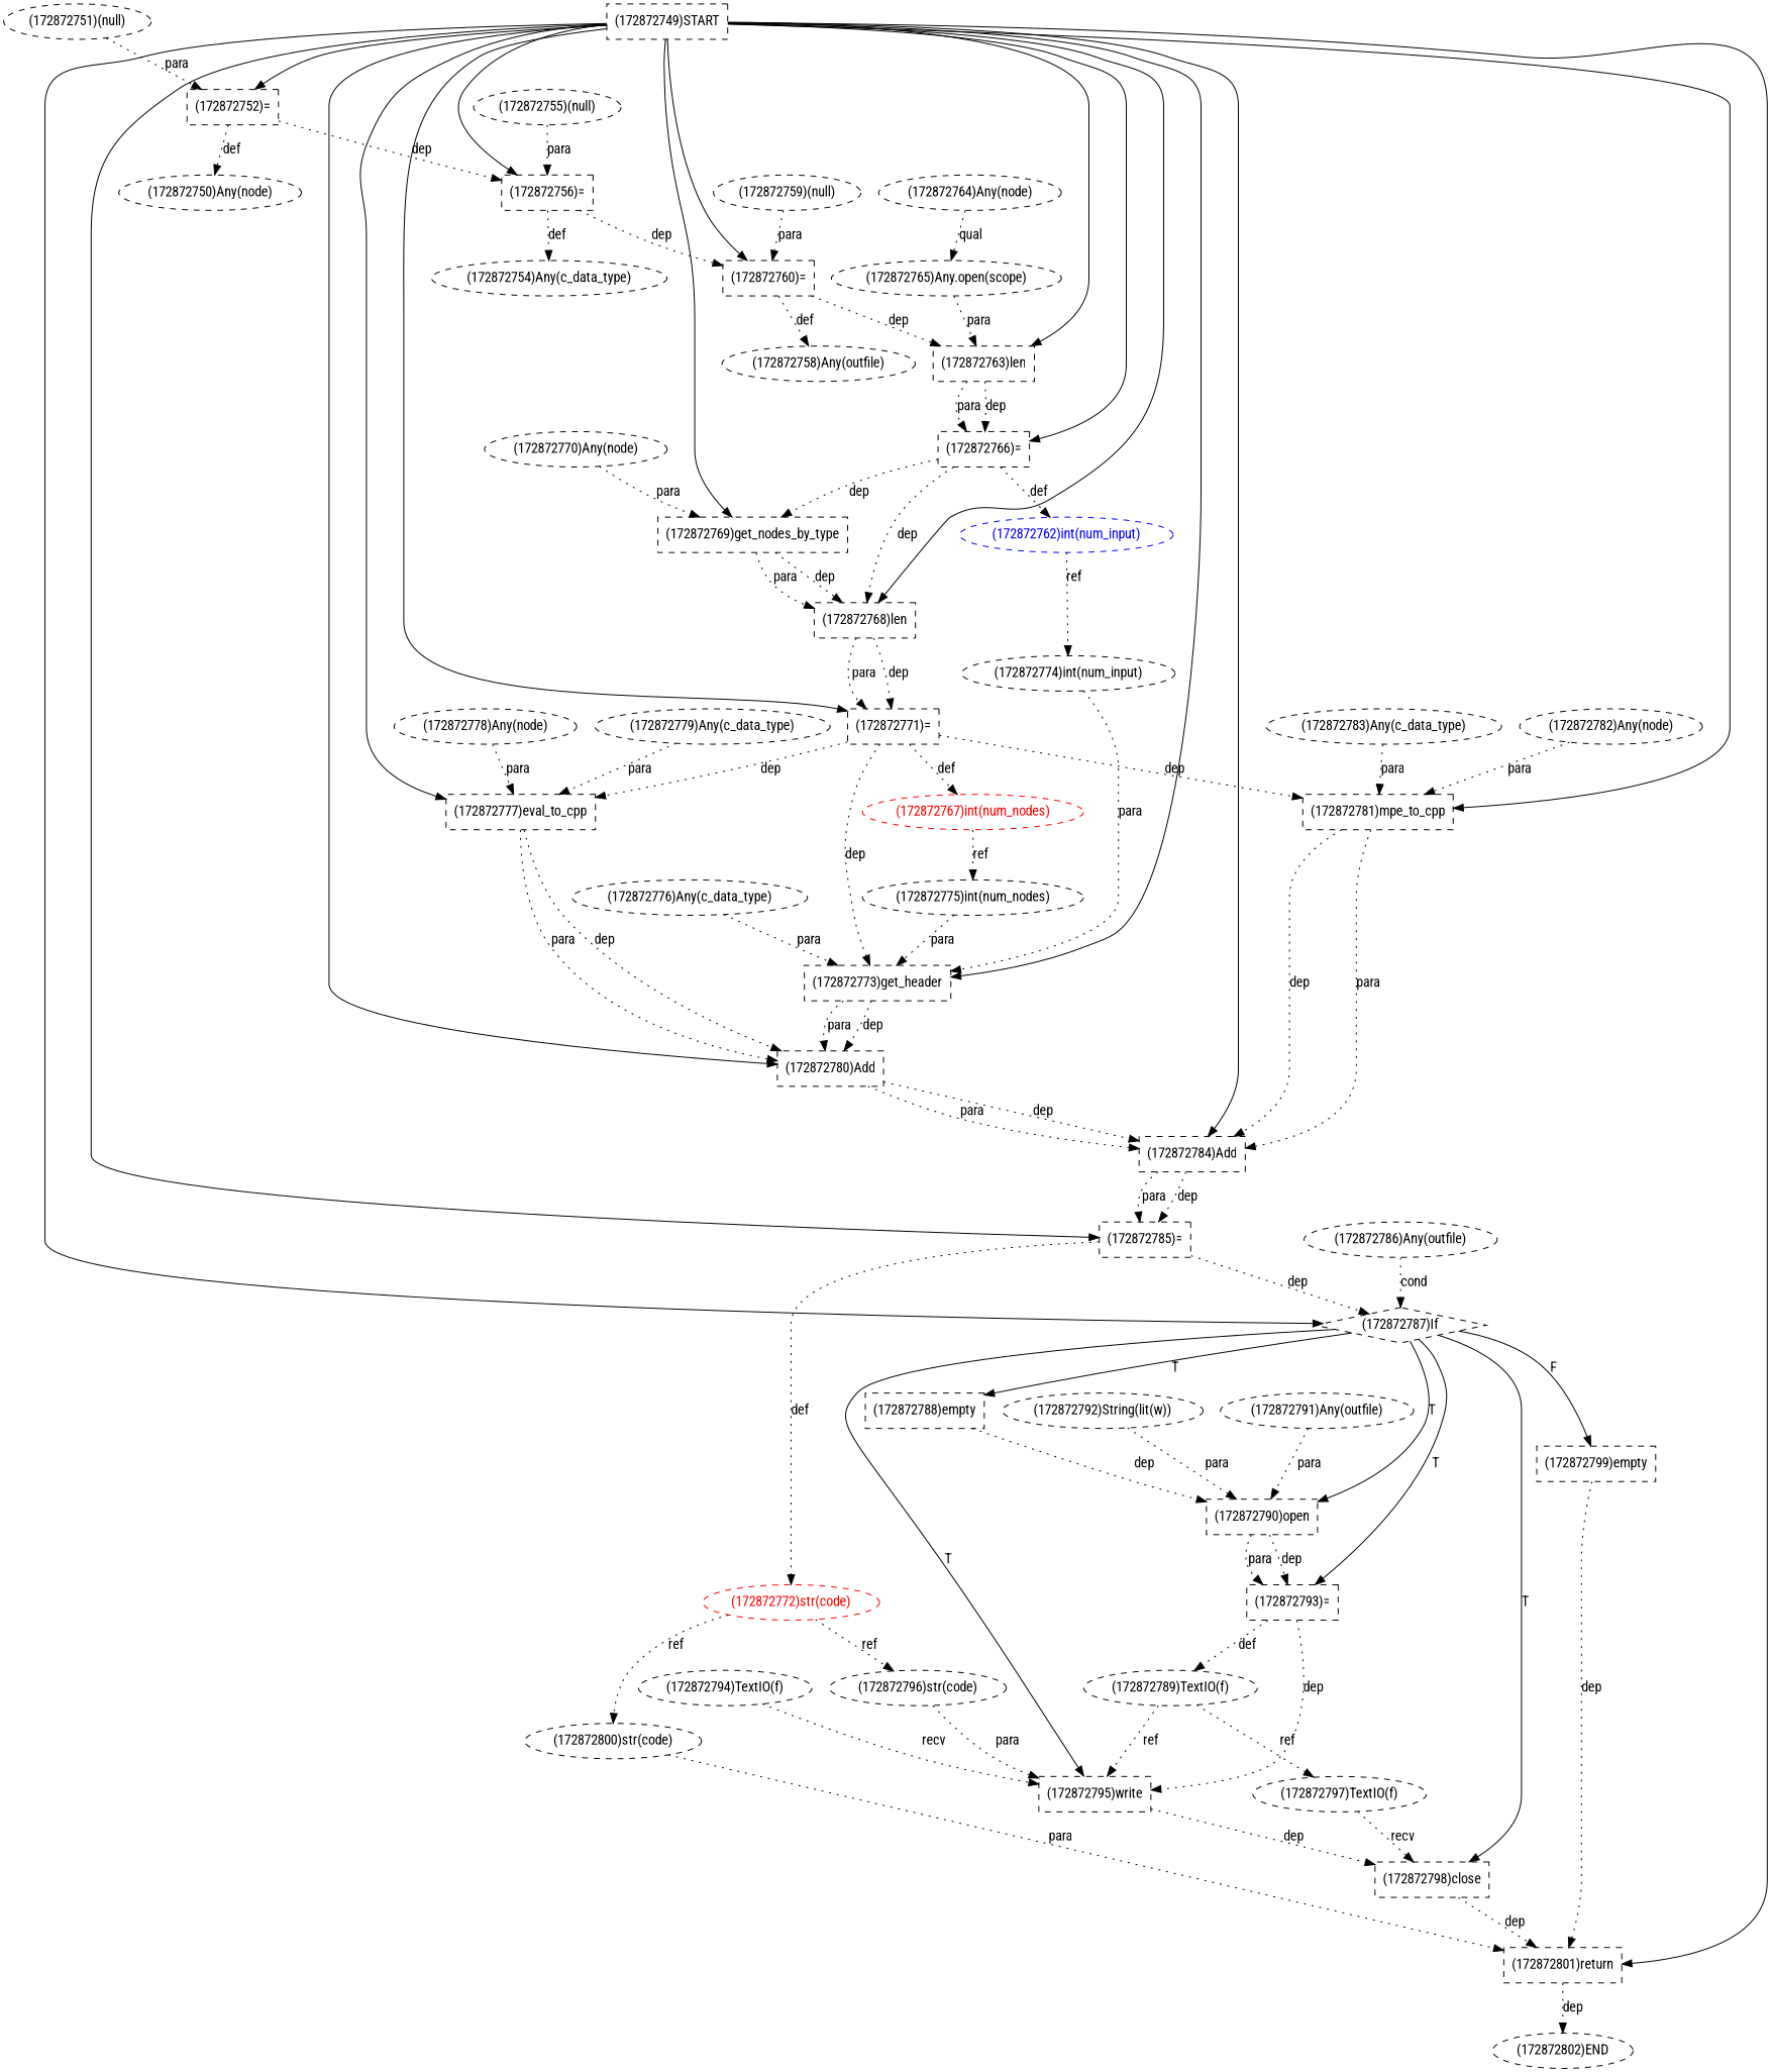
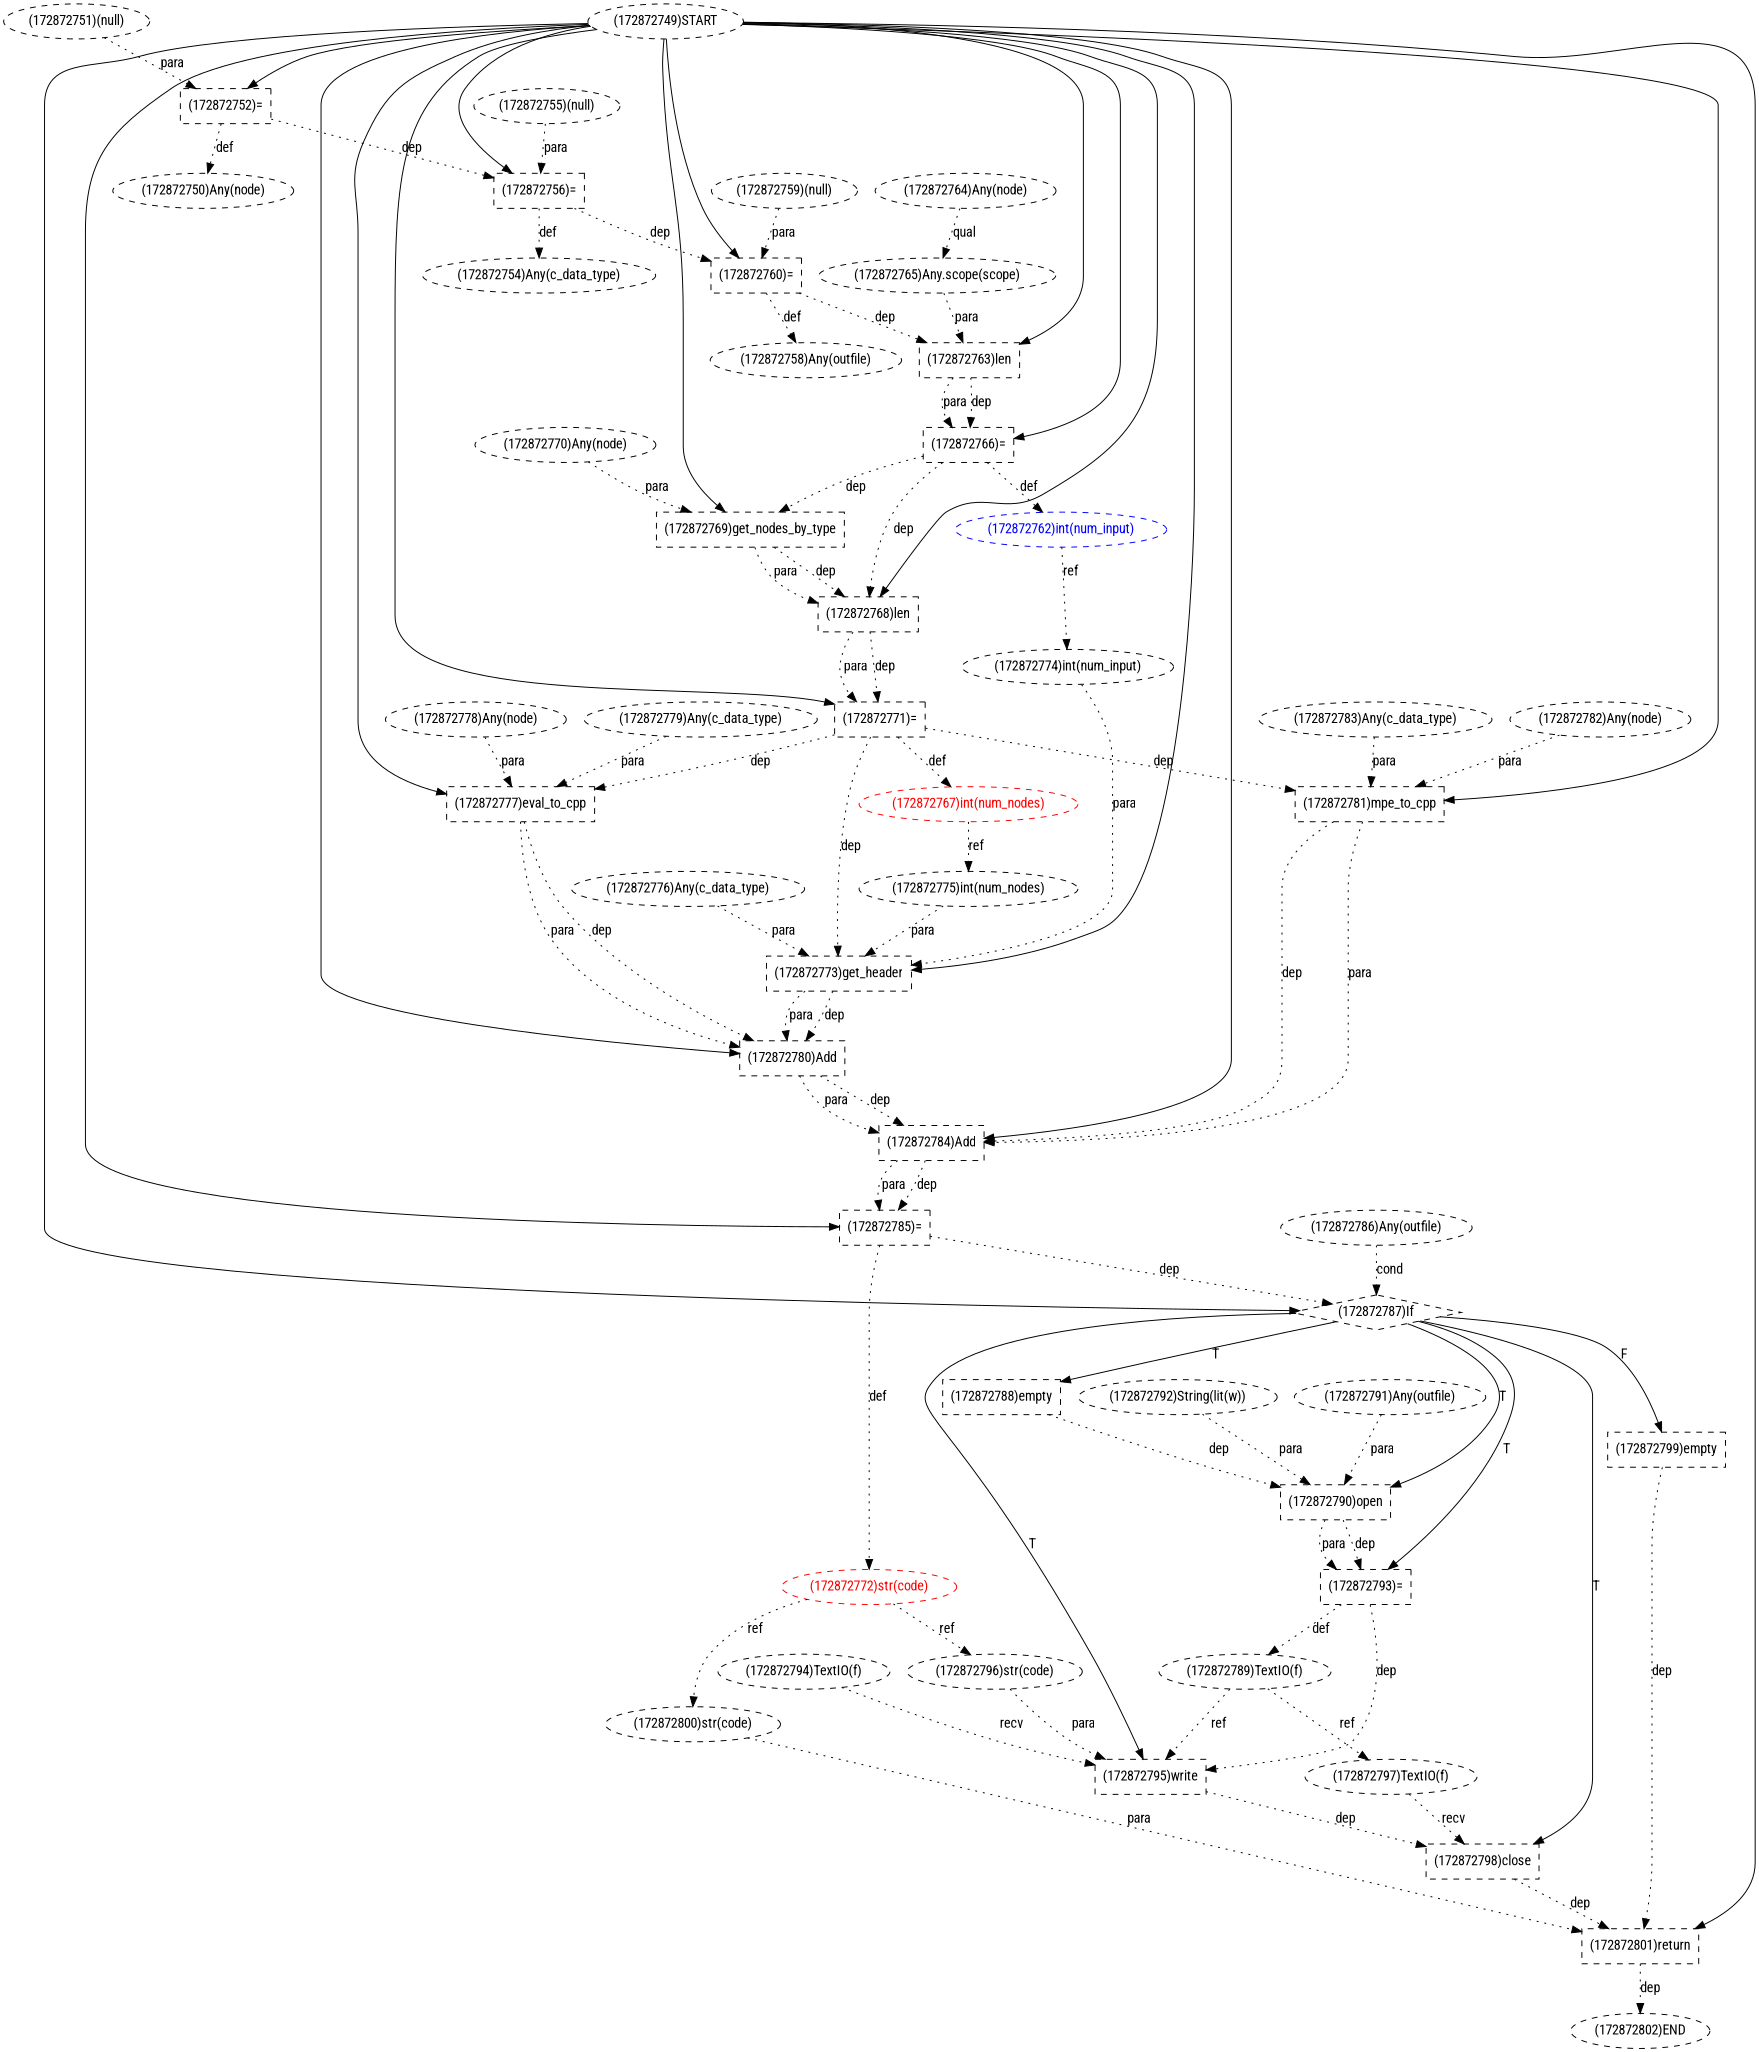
  digraph {
    fontname="Roboto Condensed"
    node [fontname="Roboto Condensed" shape=ellipse style=dashed]
    edge [fontname="Roboto Condensed" style=dotted]
    n1 [label="(172872756)=" shape=box]
    n2 [label="(172872754)Any(c_data_type)"]
    n3 [label="(172872760)=" shape=box]
    n4 [label="(172872758)Any(outfile)"]
    n5 [label="(172872763)len" shape=box]
    n6 [label="(172872777)eval_to_cpp" shape=box]
    n7 [label="(172872780)Add" shape=box]
    n8 [label="(172872784)Add" shape=box]
    n9 [label="(172872782)Any(node)"]
    n10 [label="(172872781)mpe_to_cpp" shape=box]
    n11 [label="(172872785)=" shape=box]
    n12 [label="(172872787)If" shape=diamond]
    n13 [color=red fontcolor=red label="(172872772)str(code)"]
    n14 [color=black fontcolor=black label="(172872790)open" shape=box]
    n15 [color=black fontcolor=black label="(172872793)=" shape=box]
    n16 [label="(172872788)empty" shape=box]
    n17 [label="(172872799)empty" shape=box]
    n18 [color=black fontcolor=black label="(172872798)close" shape=box]
    n19 [label="(172872795)write" shape=box]
    n20 [label="(172872796)str(code)"]
    n21 [label="(172872800)str(code)"]
    n22 [label="(172872766)=" shape=box]
    n23 [color=blue fontcolor=blue label="(172872762)int(num_input)"]
    n24 [label="(172872769)get_nodes_by_type" shape=box]
    n25 [label="(172872768)len" shape=box]
    n26 [label="(172872774)int(num_input)"]
    n27 [label="(172872771)=" shape=box]
-   n28 [label="(172872765)Any.open(scope)"]
+   n28 [label="(172872765)Any.scope(scope)"]
    n29 [color=black fontcolor=black label="(172872792)String(lit(w))"]
    n30 [label="(172872773)get_header" shape=box]
    n31 [color=red fontcolor=red label="(172872767)int(num_nodes)"]
    n32 [label="(172872775)int(num_nodes)"]
    n33 [color=black fontcolor=black label="(172872789)TextIO(f)"]
    n34 [label="(172872801)return" shape=box]
    n35 [label="(172872791)Any(outfile)"]
    n36 [label="(172872752)=" shape=box]
    n37 [label="(172872750)Any(node)"]
    n38 [label="(172872783)Any(c_data_type)"]
    n39 [label="(172872802)END" shape=""]
    n40 [color=black fontcolor=black label="(172872797)TextIO(f)"]
    n41 [label="(172872778)Any(node)"]
    n42 [label="(172872776)Any(c_data_type)"]
    n43 [label="(172872770)Any(node)"]
    n44 [label="(172872794)TextIO(f)"]
-   n45 [label="(172872749)START" shape=box]
+   n45 [label="(172872749)START" shape=""]
    n46 [label="(172872764)Any(node)"]
    n47 [label="(172872759)(null)"]
    n48 [label="(172872786)Any(outfile)"]
    n49 [label="(172872755)(null)"]
    n50 [label="(172872779)Any(c_data_type)"]
    n51 [label="(172872751)(null)"]
    n1 -> n2 [label=def]
    n1 -> n3 [label=dep]
    n3 -> n4 [label=def]
    n3 -> n5 [label=dep]
    n5 -> n22 [label=dep]
    n5 -> n22 [label=para]
    n6 -> n7 [label=dep]
    n6 -> n7 [label=para]
    n7 -> n8 [label=dep]
    n7 -> n8 [label=para]
    n8 -> n11 [label=dep]
    n8 -> n11 [label=para]
    n9 -> n10 [label=para]
    n10 -> n8 [label=dep]
    n10 -> n8 [label=para]
    n11 -> n12 [label=dep]
    n11 -> n13 [label=def]
    n12 -> n14 [label=T style=""]
    n12 -> n15 [label=T style=""]
    n12 -> n16 [label=T style=""]
    n12 -> n17 [label=F style=""]
    n12 -> n18 [label=T style=""]
    n12 -> n19 [label=T style=""]
    n13 -> n20 [label=ref]
    n13 -> n21 [label=ref]
    n14 -> n15 [label=dep]
    n14 -> n15 [label=para]
    n15 -> n19 [label=dep]
    n15 -> n33 [label=def]
    n16 -> n14 [label=dep]
    n17 -> n34 [label=dep]
    n18 -> n34 [label=dep]
    n19 -> n18 [label=dep]
    n20 -> n19 [label=para]
    n21 -> n34 [label=para]
    n22 -> n23 [label=def]
    n22 -> n24 [label=dep]
    n22 -> n25 [label=dep]
    n23 -> n26 [label=ref]
    n24 -> n25 [label=dep]
    n24 -> n25 [label=para]
    n25 -> n27 [label=dep]
    n25 -> n27 [label=para]
    n26 -> n30 [label=para]
    n27 -> n6 [label=dep]
    n27 -> n10 [label=dep]
    n27 -> n30 [label=dep]
    n27 -> n31 [label=def]
    n28 -> n5 [label=para]
    n29 -> n14 [label=para]
    n30 -> n7 [label=dep]
    n30 -> n7 [label=para]
    n31 -> n32 [label=ref]
    n32 -> n30 [label=para]
    n33 -> n19 [label=ref]
    n33 -> n40 [label=ref]
    n34 -> n39 [label=dep]
    n35 -> n14 [label=para]
    n36 -> n1 [label=dep]
    n36 -> n37 [label=def]
    n38 -> n10 [label=para]
    n40 -> n18 [label=recv]
    n41 -> n6 [label=para]
    n42 -> n30 [label=para]
    n43 -> n24 [label=para]
    n44 -> n19 [label=recv]
    n45 -> n1 [style=solid]
    n45 -> n3 [style=solid]
    n45 -> n5 [style=solid]
    n45 -> n6 [style=solid]
    n45 -> n7 [style=solid]
    n45 -> n8 [style=solid]
    n45 -> n10 [style=solid]
    n45 -> n11 [style=solid]
    n45 -> n12 [style=solid]
    n45 -> n22 [style=solid]
    n45 -> n24 [style=solid]
    n45 -> n25 [style=solid]
    n45 -> n27 [style=solid]
    n45 -> n30 [style=solid]
    n45 -> n34 [style=solid]
    n45 -> n36 [style=solid]
    n46 -> n28 [label=qual]
    n47 -> n3 [label=para]
    n48 -> n12 [label=cond]
    n49 -> n1 [label=para]
    n50 -> n6 [label=para]
    n51 -> n36 [label=para]
  }
